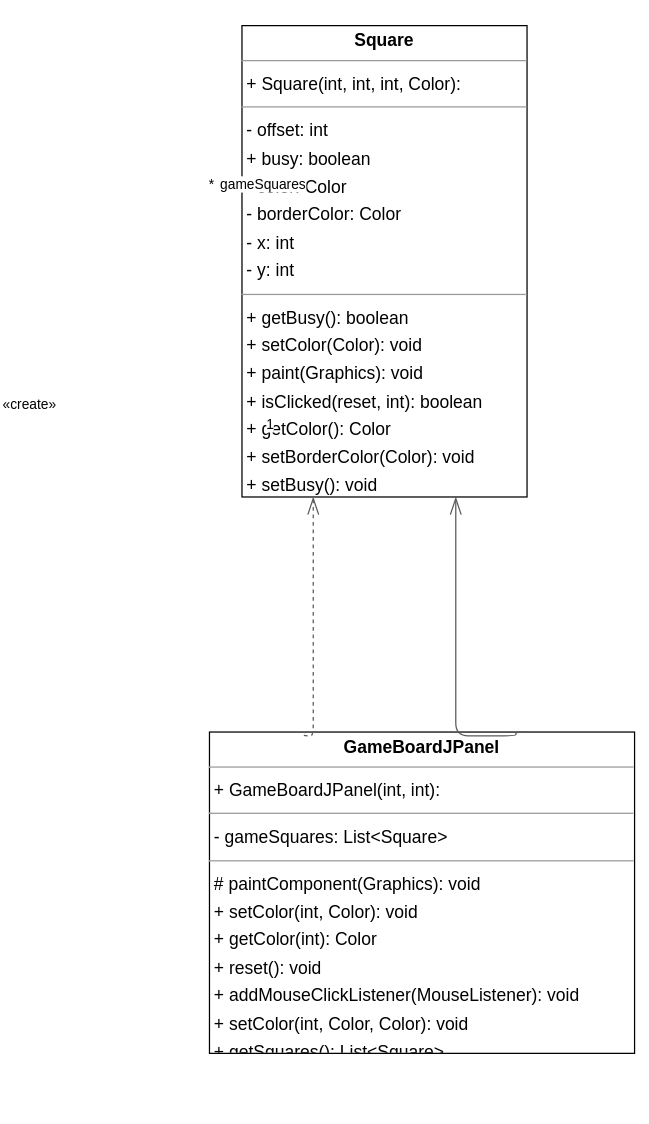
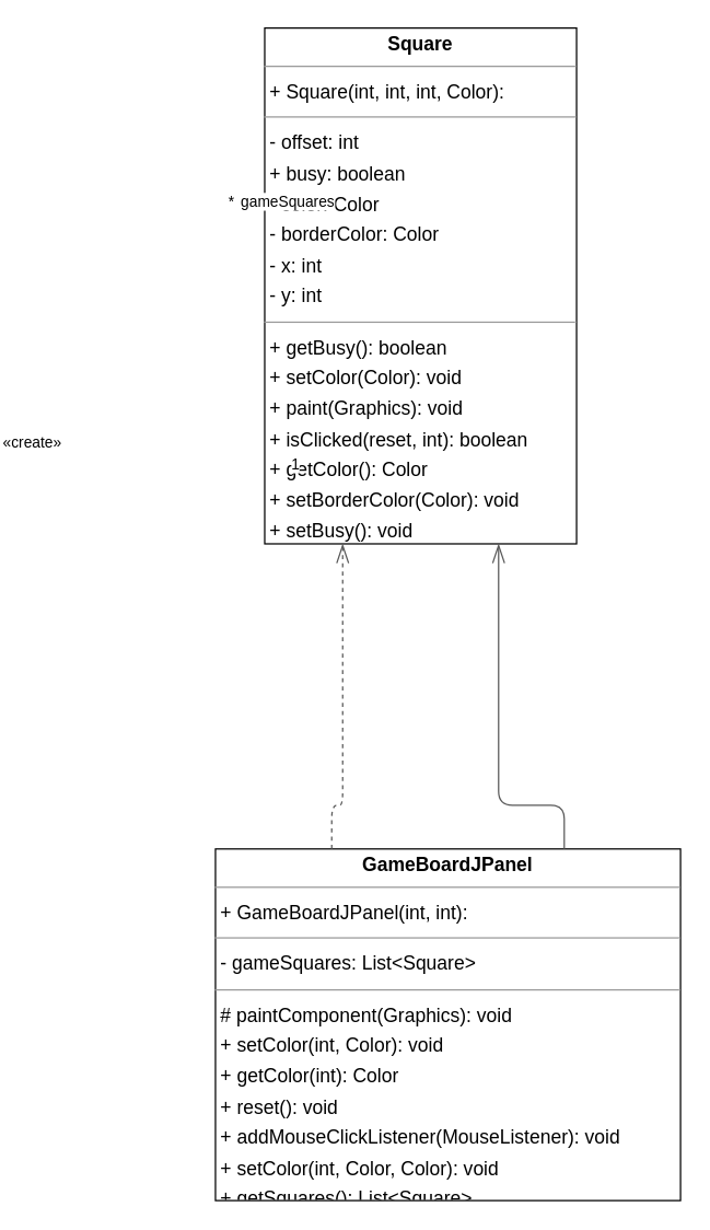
  <mxCell id="0" />
  <mxCell id="1" parent="0" />
- <mxCell id="2" value="&lt;p style=&quot;margin:0px;margin-top:4px;text-align:center;&quot;&gt;&lt;b&gt;GameBoardJPanel&lt;/b&gt;&lt;/p&gt;&lt;hr size=&quot;1&quot;/&gt;&lt;p style=&quot;margin:0 0 0 4px;line-height:1.6;&quot;&gt;+ GameBoardJPanel(int, int): &lt;/p&gt;&lt;hr size=&quot;1&quot;/&gt;&lt;p style=&quot;margin:0 0 0 4px;line-height:1.6;&quot;&gt;- gameSquares: List&amp;lt;Square&amp;gt;&lt;/p&gt;&lt;hr size=&quot;1&quot;/&gt;&lt;p style=&quot;margin:0 0 0 4px;line-height:1.6;&quot;&gt;# paintComponent(Graphics): void&lt;br/&gt;+ setColor(int, Color): void&lt;br/&gt;+ getColor(int): Color&lt;br/&gt;+ reset(): void&lt;br/&gt;+ addMouseClickListener(MouseListener): void&lt;br/&gt;+ setColor(int, Color, Color): void&lt;br/&gt;+ getSquares(): List&amp;lt;Square&amp;gt;&lt;/p&gt;" style="verticalAlign=top;align=left;overflow=fill;fontSize=14;fontFamily=Helvetica;html=1;rounded=0;shadow=0;comic=0;labelBackgroundColor=none;strokeWidth=1;" parent="1" vertex="1"><mxGeometry x="30" y="585" width="340" height="257" as="geometry" /></mxCell>
+ <mxCell id="2" value="&lt;p style=&quot;margin:0px;margin-top:4px;text-align:center;&quot;&gt;&lt;b&gt;GameBoardJPanel&lt;/b&gt;&lt;/p&gt;&lt;hr size=&quot;1&quot;/&gt;&lt;p style=&quot;margin:0 0 0 4px;line-height:1.6;&quot;&gt;+ GameBoardJPanel(int, int): &lt;/p&gt;&lt;hr size=&quot;1&quot;/&gt;&lt;p style=&quot;margin:0 0 0 4px;line-height:1.6;&quot;&gt;- gameSquares: List&amp;lt;Square&amp;gt;&lt;/p&gt;&lt;hr size=&quot;1&quot;/&gt;&lt;p style=&quot;margin:0 0 0 4px;line-height:1.6;&quot;&gt;# paintComponent(Graphics): void&lt;br/&gt;+ setColor(int, Color): void&lt;br/&gt;+ getColor(int): Color&lt;br/&gt;+ reset(): void&lt;br/&gt;+ addMouseClickListener(MouseListener): void&lt;br/&gt;+ setColor(int, Color, Color): void&lt;br/&gt;+ getSquares(): List&amp;lt;Square&amp;gt;&lt;/p&gt;" style="verticalAlign=top;align=left;overflow=fill;fontSize=14;fontFamily=Helvetica;html=1;rounded=0;shadow=0;comic=0;labelBackgroundColor=none;strokeWidth=1;" parent="1" vertex="1"><mxGeometry x="20" y="620" width="340" height="257" as="geometry" /></mxCell>
  <mxCell id="3" value="&lt;p style=&quot;margin:0px;margin-top:4px;text-align:center;&quot;&gt;&lt;b&gt;Square&lt;/b&gt;&lt;/p&gt;&lt;hr size=&quot;1&quot;/&gt;&lt;p style=&quot;margin:0 0 0 4px;line-height:1.6;&quot;&gt;+ Square(int, int, int, Color): &lt;/p&gt;&lt;hr size=&quot;1&quot;/&gt;&lt;p style=&quot;margin:0 0 0 4px;line-height:1.6;&quot;&gt;- offset: int&lt;br/&gt;+ busy: boolean&lt;br/&gt;- color: Color&lt;br/&gt;- borderColor: Color&lt;br/&gt;- x: int&lt;br/&gt;- y: int&lt;/p&gt;&lt;hr size=&quot;1&quot;/&gt;&lt;p style=&quot;margin:0 0 0 4px;line-height:1.6;&quot;&gt;+ getBusy(): boolean&lt;br/&gt;+ setColor(Color): void&lt;br/&gt;+ paint(Graphics): void&lt;br/&gt;+ isClicked(reset, int): boolean&lt;br/&gt;+ getColor(): Color&lt;br/&gt;+ setBorderColor(Color): void&lt;br/&gt;+ setBusy(): void&lt;/p&gt;" style="verticalAlign=top;align=left;overflow=fill;fontSize=14;fontFamily=Helvetica;html=1;rounded=0;shadow=0;comic=0;labelBackgroundColor=none;strokeWidth=1;" parent="1" vertex="1"><mxGeometry x="56" y="20" width="228" height="377" as="geometry" /></mxCell>
  <mxCell id="4" value="" style="html=1;rounded=1;edgeStyle=orthogonalEdgeStyle;dashed=1;startArrow=none;endArrow=openThin;endSize=12;strokeColor=#595959;exitX=0.250;exitY=0.000;exitDx=0;exitDy=0;entryX=0.250;entryY=1.000;entryDx=0;entryDy=0;" parent="1" source="2" target="3" edge="1"><mxGeometry width="50" height="50" relative="1" as="geometry"><Array as="points"><mxPoint x="105" y="588" /><mxPoint x="113" y="588" /></Array></mxGeometry></mxCell>
  <mxCell id="5" value="«create»" style="edgeLabel;resizable=0;html=1;align=left;verticalAlign=top;strokeColor=default;" parent="4" vertex="1" connectable="0"><mxGeometry x="-137" y="310" as="geometry" /></mxCell>
  <mxCell id="6" value="" style="html=1;rounded=1;edgeStyle=orthogonalEdgeStyle;dashed=0;startArrow=diamondThinstartSize=12;endArrow=openThin;endSize=12;strokeColor=#595959;exitX=0.750;exitY=0.000;exitDx=0;exitDy=0;entryX=0.750;entryY=1.000;entryDx=0;entryDy=0;" parent="1" source="2" target="3" edge="1"><mxGeometry width="50" height="50" relative="1" as="geometry"><Array as="points"><mxPoint x="275" y="588" /><mxPoint x="227" y="588" /></Array></mxGeometry></mxCell>
  <mxCell id="7" value="1" style="edgeLabel;resizable=0;html=1;align=left;verticalAlign=top;strokeColor=default;" parent="6" vertex="1" connectable="0"><mxGeometry x="74" y="326" as="geometry" /></mxCell>
  <mxCell id="8" value="*" style="edgeLabel;resizable=0;html=1;align=left;verticalAlign=top;strokeColor=default;" parent="6" vertex="1" connectable="0"><mxGeometry x="28" y="134" as="geometry" /></mxCell>
  <mxCell id="9" value="gameSquares" style="edgeLabel;resizable=0;html=1;align=left;verticalAlign=top;strokeColor=default;" parent="6" vertex="1" connectable="0"><mxGeometry x="37" y="134" as="geometry" /></mxCell>
